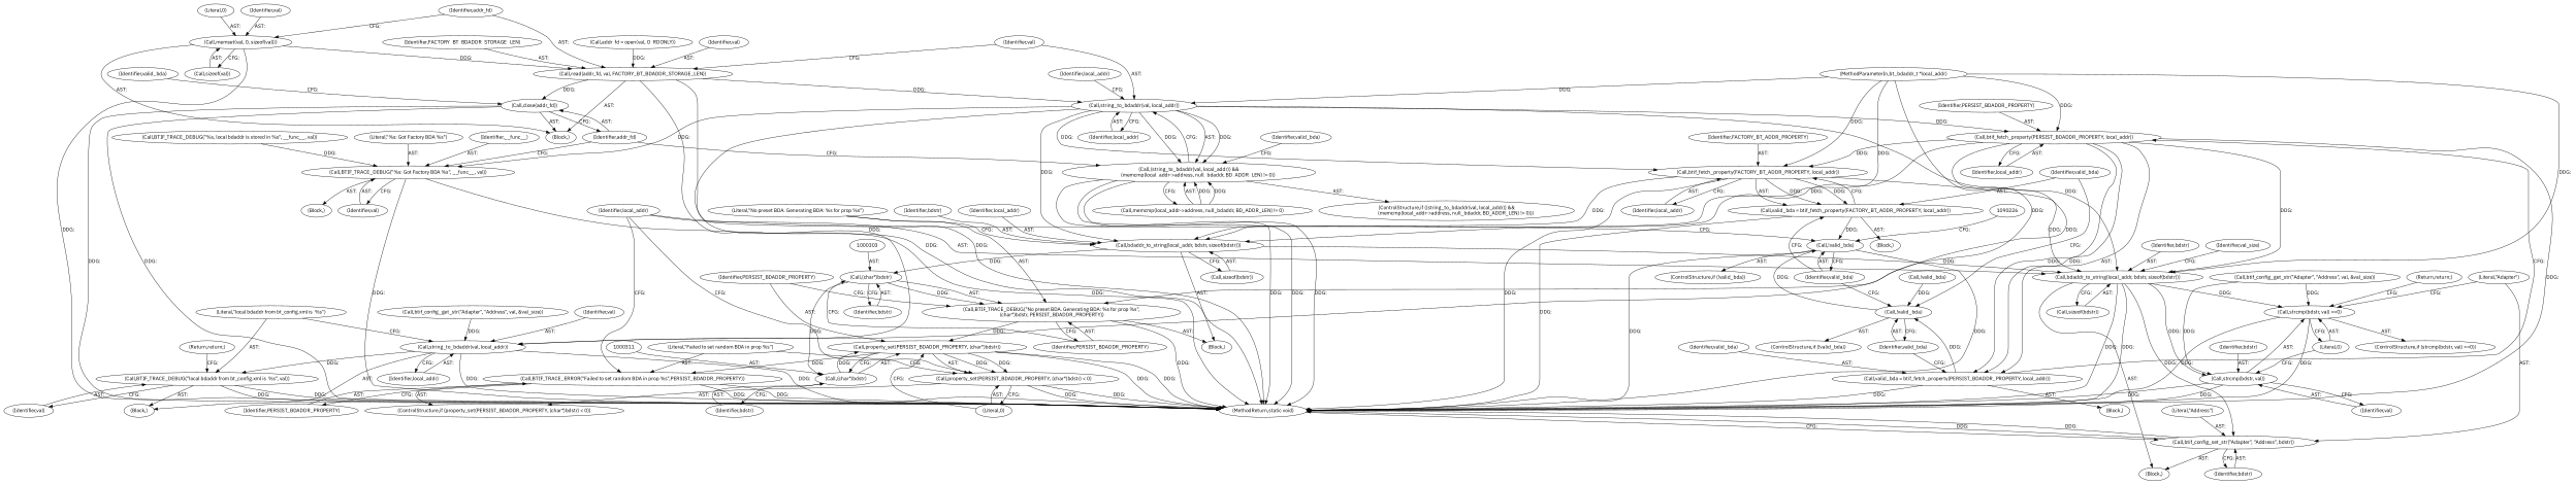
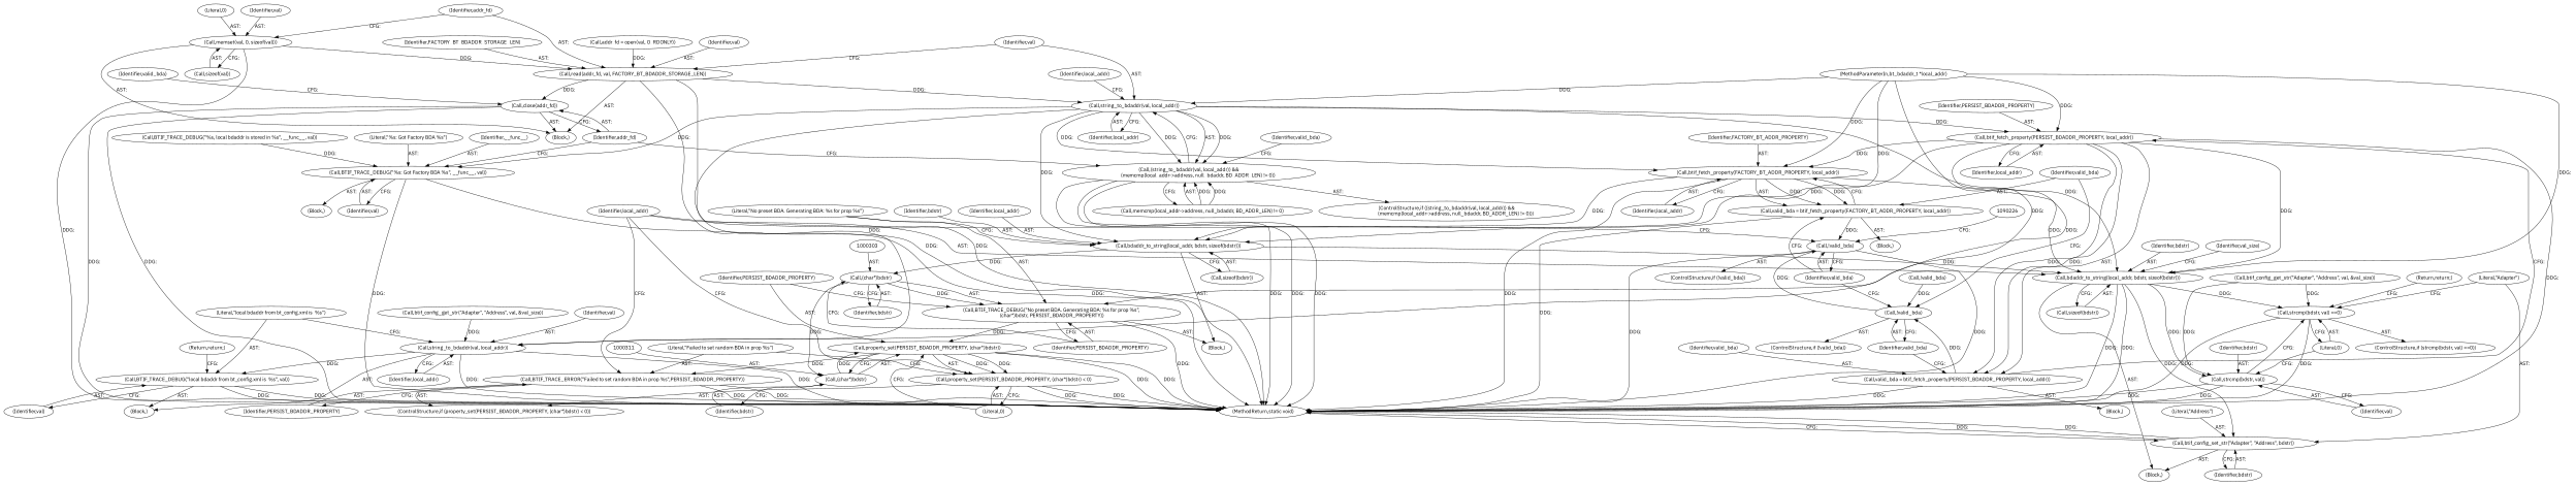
  digraph {
    fontname="IBM Plex Sans"
    node [fontname="IBM Plex Sans"]
    edge [fontname="IBM Plex Sans"]
    n1 [label="(Call,memset(val, 0, sizeof(val)))"]
    n2 [label="(Call,read(addr_fd, val, FACTORY_BT_BDADDR_STORAGE_LEN))"]
    n3 [label="(Call,sizeof(val))"]
    n4 [label="(MethodReturn,static void)"]
    n5 [label="(Block,)"]
    n6 [label="(Call,string_to_bdaddr(val, local_addr))"]
    n7 [label="(Call,close(addr_fd))"]
    n8 [label="(Call,btif_config_set_str(\"Adapter\", \"Address\", bdstr))"]
    n9 [label="(Call,(string_to_bdaddr(val, local_addr)) &&\n                 (memcmp(local_addr->address, null_bdaddr, BD_ADDR_LEN) != 0))"]
    n10 [label="(Call,BTIF_TRACE_DEBUG(\"%s: Got Factory BDA %s\", __func__, val))"]
    n11 [label="(Call,string_to_bdaddr(val, local_addr))"]
    n12 [label="(Call,btif_fetch_property(PERSIST_BDADDR_PROPERTY, local_addr))"]
    n13 [label="(Call,btif_fetch_property(FACTORY_BT_ADDR_PROPERTY, local_addr))"]
    n14 [label="(Call,bdaddr_to_string(local_addr, bdstr, sizeof(bdstr)))"]
    n15 [label="(Call,bdaddr_to_string(local_addr, bdstr, sizeof(bdstr)))"]
    n16 [label="(Identifier,local_addr)"]
    n17 [label="(Identifier,addr_fd)"]
    n18 [label="(Identifier,FACTORY_BT_BDADDR_STORAGE_LEN)"]
    n19 [label="(ControlStructure,if ((string_to_bdaddr(val, local_addr)) &&\n                 (memcmp(local_addr->address, null_bdaddr, BD_ADDR_LEN) != 0)))"]
    n20 [label="(Call,memcmp(local_addr->address, null_bdaddr, BD_ADDR_LEN) != 0)"]
    n21 [label="(Identifier,val)"]
    n22 [label="(Block,)"]
    n23 [label="(Call,BTIF_TRACE_DEBUG(\"local bdaddr from bt_config.xml is  %s\", val))"]
    n24 [label="(Identifier,local_addr)"]
    n25 [label="(Block,)"]
    n26 [label="(Call,valid_bda = btif_fetch_property(PERSIST_BDADDR_PROPERTY, local_addr))"]
    n27 [label="(Call,BTIF_TRACE_DEBUG(\"No preset BDA. Generating BDA: %s for prop %s\",\n (char*)bdstr, PERSIST_BDADDR_PROPERTY))"]
    n28 [label="(Identifier,local_addr)"]
    n29 [label="(Call,valid_bda = btif_fetch_property(FACTORY_BT_ADDR_PROPERTY, local_addr))"]
    n30 [label="(Identifier,local_addr)"]
    n31 [label="(Call,(char*)bdstr)"]
    n32 [label="(Call,sizeof(bdstr))"]
    n33 [label="(Block,)"]
    n34 [label="(Call,strcmp(bdstr, val) ==0)"]
    n35 [label="(Call,strcmp(bdstr, val))"]
    n36 [label="(Block,)"]
    n37 [label="(Call,sizeof(bdstr))"]
    n38 [label="(Identifier,val)"]
    n39 [label="(Call,!valid_bda)"]
    n40 [label="(Block,)"]
    n41 [label="(Call,property_set(PERSIST_BDADDR_PROPERTY, (char*)bdstr))"]
    n42 [label="(Identifier,PERSIST_BDADDR_PROPERTY)"]
    n43 [label="(Call,!valid_bda)"]
    n44 [label="(Identifier,valid_bda)"]
    n45 [label="(ControlStructure,if (!valid_bda))"]
    n46 [label="(ControlStructure,if (!valid_bda))"]
    n47 [label="(Identifier,valid_bda)"]
    n48 [label="(Block,)"]
    n49 [label="(Call,(char*)bdstr)"]
    n50 [label="(Identifier,bdstr)"]
    n51 [label="(Identifier,bdstr)"]
    n52 [label="(Call,property_set(PERSIST_BDADDR_PROPERTY, (char*)bdstr) < 0)"]
    n53 [label="(Call,BTIF_TRACE_ERROR(\"Failed to set random BDA in prop %s\",PERSIST_BDADDR_PROPERTY))"]
    n54 [label="(ControlStructure,if (property_set(PERSIST_BDADDR_PROPERTY, (char*)bdstr) < 0))"]
    n55 [label="(Literal,0)"]
    n56 [label="(Identifier,PERSIST_BDADDR_PROPERTY)"]
    n57 [label="(ControlStructure,if (strcmp(bdstr, val) ==0))"]
    n58 [label="(Literal,0)"]
    n59 [label="(Identifier,val)"]
    n60 [label="(Identifier,bdstr)"]
    n61 [label="(Call,btif_config_get_str(\"Adapter\", \"Address\", val, &val_size))"]
    n62 [label="(Literal,\"No preset BDA. Generating BDA: %s for prop %s\")"]
    n63 [label="(Identifier,valid_bda)"]
    n64 [label="(Identifier,bdstr)"]
    n65 [label="(MethodParameterIn,bt_bdaddr_t *local_addr)"]
    n66 [label="(Call,BTIF_TRACE_DEBUG(\"%s, local bdaddr is stored in %s\", __func__, val))"]
    n67 [label="(Literal,\"%s: Got Factory BDA %s\")"]
    n68 [label="(Identifier,val_size)"]
    n69 [label="(Identifier,addr_fd)"]
    n70 [label="(Literal,\"local bdaddr from bt_config.xml is  %s\")"]
    n71 [label="(Identifier,FACTORY_BT_ADDR_PROPERTY)"]
    n72 [label="(Call,addr_fd = open(val, O_RDONLY))"]
    n73 [label="(Literal,\"Address\")"]
    n74 [label="(Literal,0)"]
    n75 [label="(Identifier,val)"]
    n76 [label="(Return,return;)"]
    n77 [label="(Identifier,PERSIST_BDADDR_PROPERTY)"]
    n78 [label="(Identifier,val)"]
    n79 [label="(Return,return;)"]
    n80 [label="(Literal,\"Failed to set random BDA in prop %s\")"]
    n81 [label="(Literal,\"Adapter\")"]
    n82 [label="(Identifier,valid_bda)"]
    n83 [label="(Identifier,val)"]
    n84 [label="(Identifier,local_addr)"]
    n85 [label="(Identifier,val)"]
    n86 [label="(Identifier,bdstr)"]
    n87 [label="(Identifier,bdstr)"]
    n88 [label="(Identifier,local_addr)"]
    n89 [label="(Identifier,__func__)"]
    n90 [label="(Call,btif_config_get_str(\"Adapter\", \"Address\", val, &val_size))"]
    n91 [label="(Identifier,valid_bda)"]
    n92 [label="(Identifier,valid_bda)"]
    n93 [label="(Identifier,local_addr)"]
    n94 [label="(Identifier,PERSIST_BDADDR_PROPERTY)"]
    n95 [label="(Call,!valid_bda)"]
    n96 [label=1090226]
    1000303
    1000311
    n1 -> n2 [label="DDG: "]
    n1 -> n3 [label="CFG: "]
    n1 -> n4 [label="DDG: "]
    n1 -> n5 [label="AST: "]
    n2 -> n4 [label="DDG: "]
    n2 -> n4 [label="DDG: "]
    n2 -> n5 [label="AST: "]
    n2 -> n6 [label="DDG: "]
    n2 -> n7 [label="DDG: "]
    n3 -> n1 [label="AST: "]
    n4 -> n8 [label="CFG: "]
    n6 -> n9 [label="AST: "]
    n6 -> n9 [label="DDG: "]
    n6 -> n9 [label="DDG: "]
    n6 -> n10 [label="DDG: "]
    n6 -> n11 [label="DDG: "]
    n6 -> n12 [label="DDG: "]
    n6 -> n13 [label="DDG: "]
    n6 -> n14 [label="DDG: "]
    n6 -> n15 [label="DDG: "]
    n6 -> n16 [label="CFG: "]
    n7 -> n4 [label="DDG: "]
    n7 -> n4 [label="DDG: "]
    n7 -> n5 [label="AST: "]
    n7 -> n17 [label="CFG: "]
    n8 -> n4 [label="DDG: "]
    n8 -> n4 [label="DDG: "]
    n8 -> n36 [label="AST: "]
    n8 -> n60 [label="CFG: "]
    n9 -> n4 [label="DDG: "]
    n9 -> n4 [label="DDG: "]
    n9 -> n4 [label="DDG: "]
    n9 -> n6 [label="CFG: "]
    n9 -> n19 [label="AST: "]
    n9 -> n20 [label="CFG: "]
    n10 -> n4 [label="DDG: "]
    n10 -> n4 [label="DDG: "]
    n10 -> n21 [label="CFG: "]
    n10 -> n22 [label="AST: "]
    n11 -> n4 [label="DDG: "]
    n11 -> n4 [label="DDG: "]
    n11 -> n23 [label="DDG: "]
    n11 -> n24 [label="CFG: "]
    n11 -> n25 [label="AST: "]
    n12 -> n4 [label="DDG: "]
    n12 -> n13 [label="DDG: "]
    n12 -> n14 [label="DDG: "]
    n12 -> n15 [label="DDG: "]
    n12 -> n26 [label="AST: "]
    n12 -> n26 [label="DDG: "]
    n12 -> n26 [label="DDG: "]
    n12 -> n27 [label="DDG: "]
    n12 -> n28 [label="CFG: "]
    n13 -> n4 [label="DDG: "]
    n13 -> n14 [label="DDG: "]
    n13 -> n15 [label="DDG: "]
    n13 -> n29 [label="AST: "]
    n13 -> n29 [label="DDG: "]
    n13 -> n29 [label="DDG: "]
    n13 -> n30 [label="CFG: "]
    n14 -> n15 [label="DDG: "]
    n14 -> n31 [label="DDG: "]
    n14 -> n32 [label="CFG: "]
    n14 -> n33 [label="AST: "]
    n15 -> n4 [label="DDG: "]
    n15 -> n4 [label="DDG: "]
    n15 -> n8 [label="DDG: "]
    n15 -> n34 [label="DDG: "]
    n15 -> n35 [label="DDG: "]
    n15 -> n36 [label="AST: "]
    n15 -> n37 [label="CFG: "]
    n16 -> n6 [label="AST: "]
    n17 -> n7 [label="AST: "]
    n17 -> n9 [label="CFG: "]
    n17 -> n10 [label="CFG: "]
    n18 -> n2 [label="AST: "]
    n20 -> n9 [label="AST: "]
    n20 -> n9 [label="DDG: "]
    n20 -> n9 [label="DDG: "]
    n21 -> n10 [label="AST: "]
    n23 -> n4 [label="DDG: "]
    n23 -> n4 [label="DDG: "]
    n23 -> n25 [label="AST: "]
    n23 -> n38 [label="CFG: "]
    n24 -> n11 [label="AST: "]
    n26 -> n4 [label="DDG: "]
    n26 -> n12 [label="CFG: "]
    n26 -> n39 [label="DDG: "]
    n26 -> n40 [label="AST: "]
    n27 -> n4 [label="DDG: "]
    n27 -> n33 [label="AST: "]
    n27 -> n41 [label="DDG: "]
    n27 -> n42 [label="CFG: "]
    n28 -> n12 [label="AST: "]
    n29 -> n4 [label="DDG: "]
    n29 -> n13 [label="CFG: "]
    n29 -> n43 [label="DDG: "]
    n29 -> n48 [label="AST: "]
    n30 -> n13 [label="AST: "]
    n31 -> n27 [label="AST: "]
    n31 -> n27 [label="DDG: "]
    n31 -> n49 [label="DDG: "]
    n31 -> n50 [label="CFG: "]
    n32 -> n14 [label="AST: "]
    n34 -> n4 [label="DDG: "]
    n34 -> n4 [label="DDG: "]
    n34 -> n57 [label="AST: "]
    n34 -> n58 [label="CFG: "]
    n35 -> n4 [label="DDG: "]
    n35 -> n4 [label="DDG: "]
-   n35 -> n34 [label="AST: "]
+   n35 -> n34 [label="CFG: "]
    n35 -> n59 [label="CFG: "]
    n37 -> n15 [label="AST: "]
    n38 -> n23 [label="AST: "]
    n39 -> n43 [label="DDG: "]
    n39 -> n44 [label="CFG: "]
    n39 -> n45 [label="AST: "]
    n41 -> n4 [label="DDG: "]
    n41 -> n4 [label="DDG: "]
    n41 -> n49 [label="CFG: "]
    n41 -> n52 [label="AST: "]
    n41 -> n52 [label="DDG: "]
    n41 -> n52 [label="DDG: "]
    n41 -> n53 [label="DDG: "]
    n42 -> n27 [label="AST: "]
    n42 -> n31 [label="CFG: "]
    n43 -> n4 [label="DDG: "]
    n43 -> n4 [label="DDG: "]
    n43 -> n46 [label="AST: "]
    n43 -> n47 [label="CFG: "]
    n44 -> n26 [label="CFG: "]
    n44 -> n39 [label="AST: "]
    n47 -> n29 [label="CFG: "]
    n47 -> n39 [label="CFG: "]
    n47 -> n43 [label="AST: "]
    n49 -> n41 [label="AST: "]
    n49 -> n41 [label="DDG: "]
    n49 -> n51 [label="CFG: "]
    n50 -> n31 [label="AST: "]
    n51 -> n49 [label="AST: "]
    n52 -> n4 [label="DDG: "]
    n52 -> n4 [label="DDG: "]
    n52 -> n54 [label="AST: "]
    n52 -> n55 [label="CFG: "]
    n53 -> n4 [label="DDG: "]
    n53 -> n4 [label="DDG: "]
    n53 -> n54 [label="AST: "]
    n53 -> n56 [label="CFG: "]
    n55 -> n41 [label="CFG: "]
    n55 -> n52 [label="AST: "]
    n56 -> n53 [label="AST: "]
    n58 -> n34 [label="AST: "]
    n58 -> n35 [label="CFG: "]
    n59 -> n35 [label="AST: "]
    n60 -> n8 [label="AST: "]
    n61 -> n11 [label="DDG: "]
    n62 -> n14 [label="CFG: "]
    n62 -> n27 [label="AST: "]
    n63 -> n7 [label="CFG: "]
    n64 -> n14 [label="AST: "]
    n65 -> n6 [label="DDG: "]
    n65 -> n11 [label="DDG: "]
    n65 -> n12 [label="DDG: "]
    n65 -> n13 [label="DDG: "]
    n65 -> n14 [label="DDG: "]
    n65 -> n15 [label="DDG: "]
    n66 -> n10 [label="DDG: "]
    n67 -> n10 [label="AST: "]
    n68 -> n15 [label="CFG: "]
    n69 -> n1 [label="CFG: "]
    n69 -> n2 [label="AST: "]
    n70 -> n11 [label="CFG: "]
    n70 -> n23 [label="AST: "]
    n71 -> n13 [label="AST: "]
    n72 -> n2 [label="DDG: "]
    n73 -> n8 [label="AST: "]
    n74 -> n1 [label="AST: "]
    n75 -> n2 [label="AST: "]
    n76 -> n23 [label="CFG: "]
    n77 -> n27 [label="CFG: "]
    n77 -> n41 [label="AST: "]
    n78 -> n11 [label="AST: "]
    n79 -> n34 [label="CFG: "]
    n80 -> n52 [label="CFG: "]
    n80 -> n53 [label="AST: "]
    n81 -> n8 [label="AST: "]
    n81 -> n34 [label="CFG: "]
    n82 -> n9 [label="CFG: "]
    n83 -> n2 [label="CFG: "]
    n83 -> n6 [label="AST: "]
    n84 -> n6 [label="CFG: "]
    n85 -> n1 [label="AST: "]
    n86 -> n15 [label="AST: "]
    n87 -> n35 [label="AST: "]
    n88 -> n14 [label="AST: "]
    n89 -> n10 [label="AST: "]
    n90 -> n34 [label="DDG: "]
    n90 -> n35 [label="DDG: "]
    n91 -> n29 [label="AST: "]
    n91 -> n39 [label="CFG: "]
    n92 -> n26 [label="AST: "]
    n93 -> n15 [label="AST: "]
    n93 -> n43 [label="CFG: "]
    n93 -> n52 [label="CFG: "]
    n93 -> n53 [label="CFG: "]
    n94 -> n12 [label="AST: "]
    n95 -> n39 [label="DDG: "]
    n96 -> n43 [label="CFG: "]
    1000303 -> n31 [label="AST: "]
    1000311 -> n49 [label="AST: "]
  }
